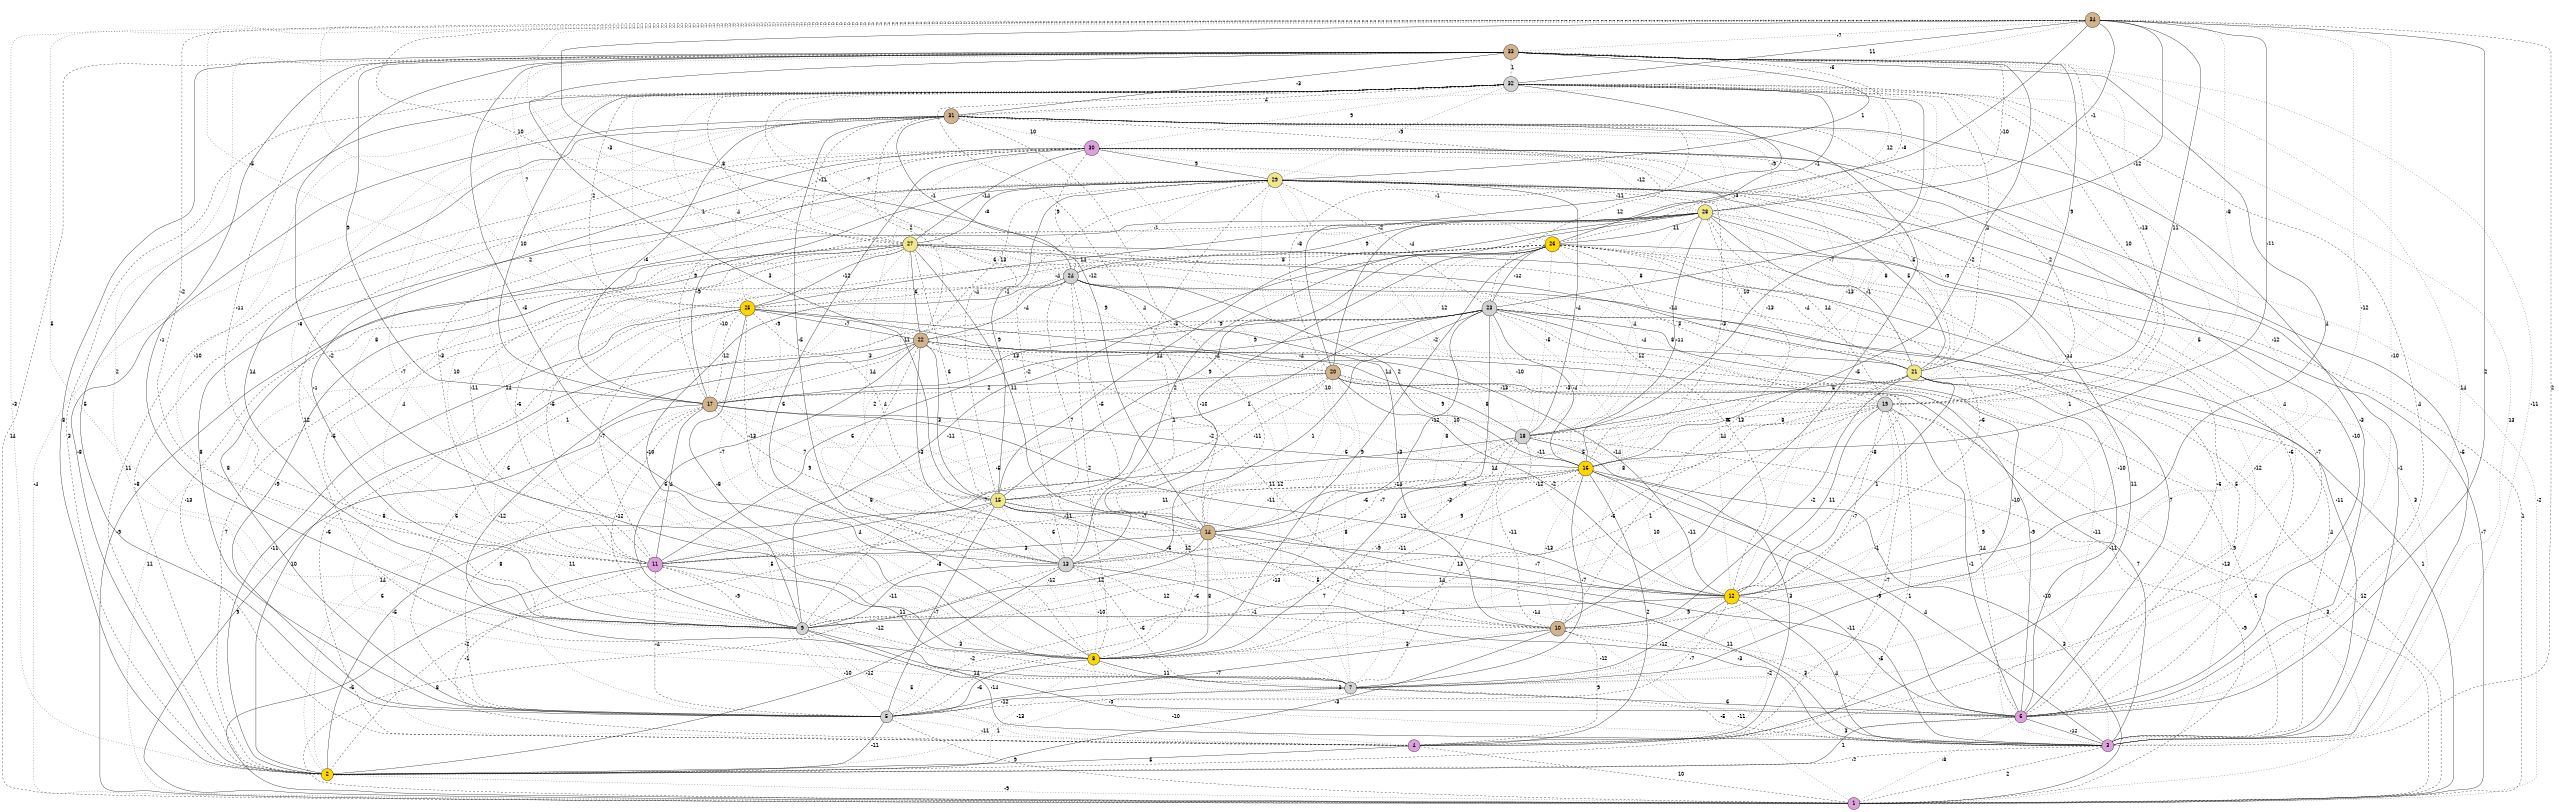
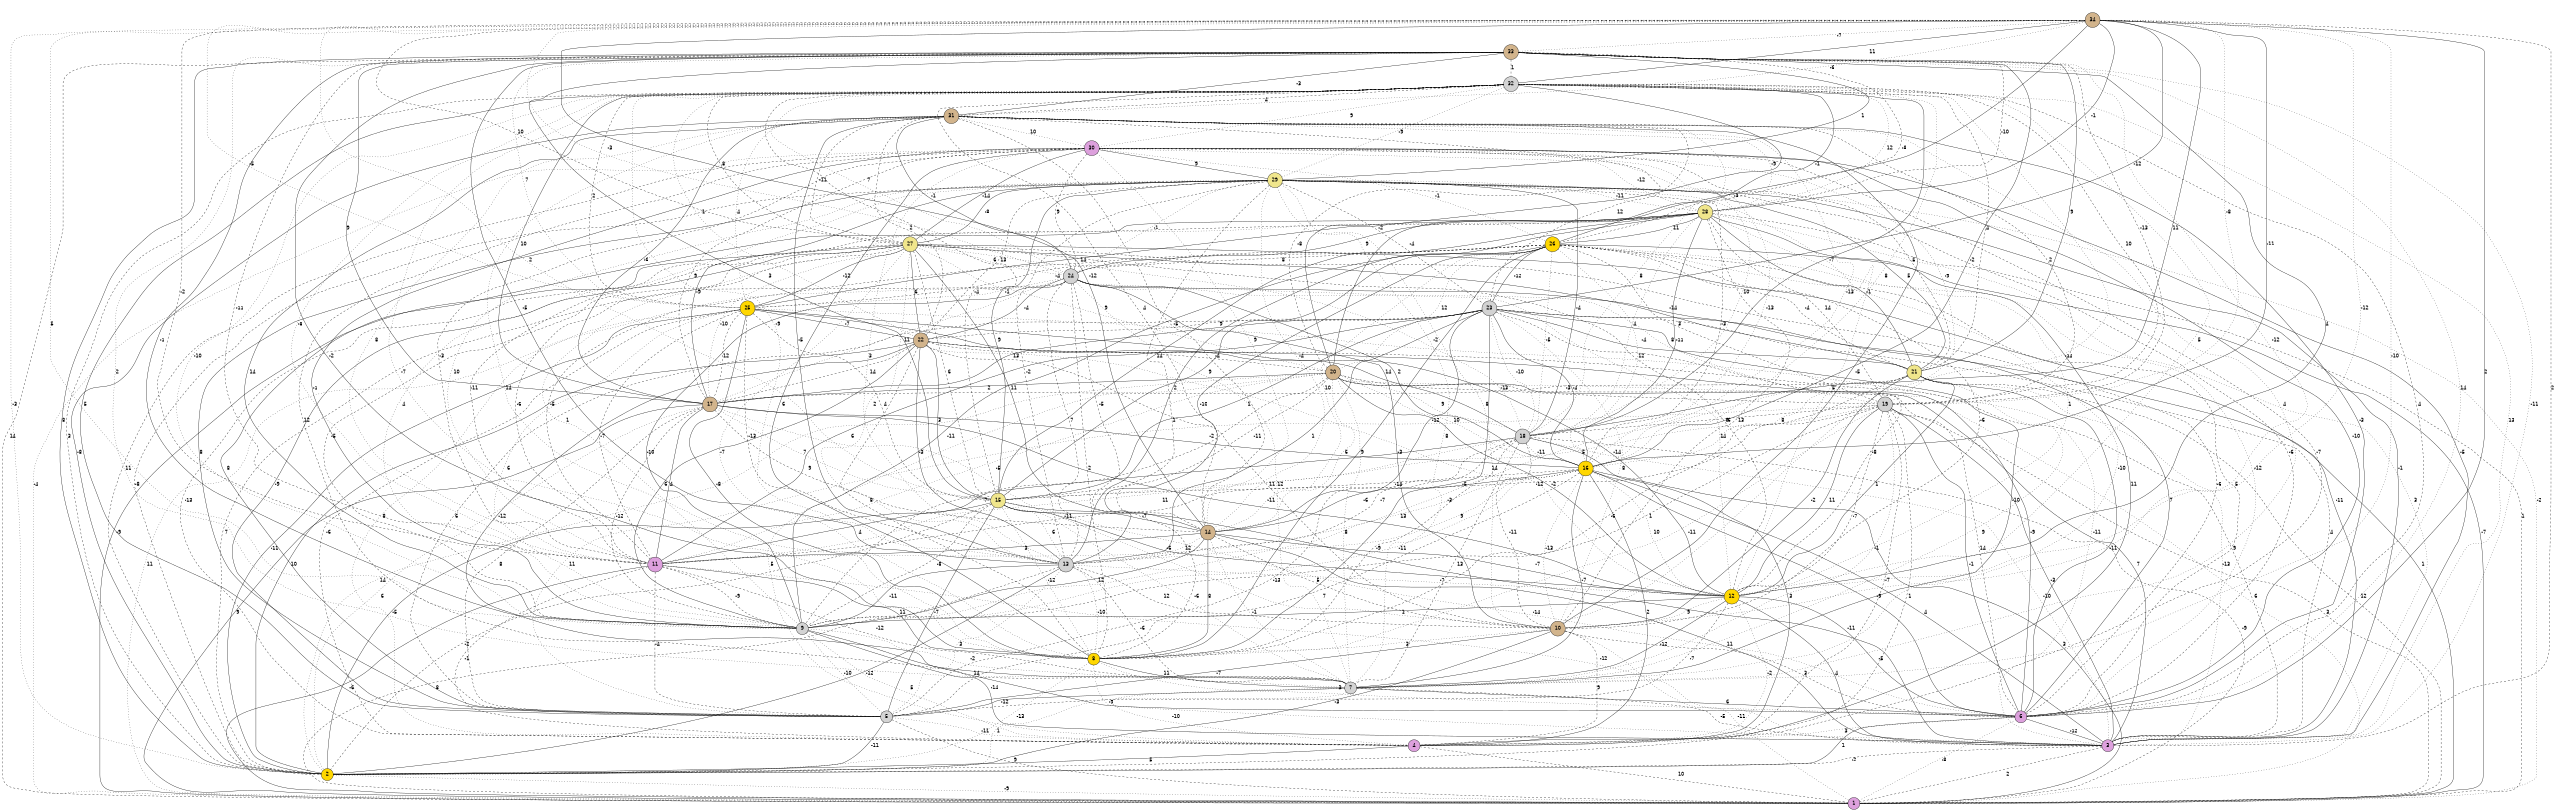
  graph {
    fontname="DejaVu Sans"
    node [fillcolor=lightgrey fontname="DejaVu Sans" shape=circle style=filled]
    edge [fontname="DejaVu Sans" style=solid]
    34 [fillcolor=tan]
    2 [fillcolor=gold]
    3 [fillcolor=plum]
    6 [fillcolor=plum]
    7
    9
    11 [fillcolor=plum]
    12 [fillcolor=gold]
    14 [fillcolor=tan]
    15 [fillcolor=khaki]
    16 [fillcolor=gold]
    18
    19
    20 [fillcolor=tan]
    23
    24
    25 [fillcolor=gold]
    27 [fillcolor=khaki]
    28 [fillcolor=khaki]
    31 [fillcolor=tan]
    32
    33 [fillcolor=tan]
    1 [fillcolor=plum]
    4 [fillcolor=plum]
    5
    8 [fillcolor=gold]
    10 [fillcolor=tan]
    13
    17 [fillcolor=tan]
    21 [fillcolor=khaki]
    22 [fillcolor=tan]
    26 [fillcolor=gold]
    30 [fillcolor=plum]
    29 [fillcolor=khaki]
    34 -- 2 [label=-3 style=dotted]
    34 -- 3 [label=2 style=dashed]
    34 -- 6 [label=2]
    34 -- 7 [label=-10 style=dotted]
    34 -- 9 [label=5 style=dotted]
    34 -- 11 [label=-2 style=dashed]
    34 -- 12 [label=-12 style=dotted]
    34 -- 14 [label=-12]
    34 -- 15 [label=2 style=dotted]
    34 -- 16 [label=-11]
    34 -- 18 [label=11]
    34 -- 19 [label=-8 style=dotted]
    34 -- 20 [label=-3]
    34 -- 23 [label=-12]
    34 -- 24 [label=-3 style=dotted]
    34 -- 25 [label=-5 style=dotted]
    34 -- 27 [label=10 style=dashed]
    34 -- 28 [label=-1]
    34 -- 31 [label=-6 style=dotted]
    34 -- 32 [label=11]
    34 -- 33 [label=-7 style=dotted]
    2 -- 1 [label=-9 style=dotted]
    3 -- 2 [label=-2 style=dashed]
    3 -- 1 [label=2 style=dashed]
    6 -- 2 [label=1]
    6 -- 3 [label=-12]
    6 -- 1 [label=-8 style=dotted]
    6 -- 4 [label=3 style=dotted]
    7 -- 2 [label=1 style=dotted]
    7 -- 3 [label=-5 style=dashed]
    7 -- 6 [label=6]
    7 -- 4 [label=-10 style=dotted]
    7 -- 5 [label=-12]
    9 -- 3 [label=-14]
    9 -- 6 [label=14]
    9 -- 7 [label=-2 style=dotted]
    9 -- 4 [label=5 style=dotted]
    9 -- 5 [label=-10 style=dotted]
    11 -- 3 [label=-12 style=dotted]
    11 -- 7 [label=-12 style=dashed]
    11 -- 9 [label=-9 style=dashed]
    11 -- 1 [label=-6]
    11 -- 4 [label=-1 style=dashed]
    11 -- 5 [label=-4 style=dashed]
    11 -- 8 [label=11]
    12 -- 3 [label=4]
    12 -- 6 [label=-5]
    12 -- 7 [label=-12]
    12 -- 9 [label=1]
    12 -- 4 [label=-2 style=dotted]
    12 -- 5 [label=-7 style=dashed]
    12 -- 10 [label=9 style=dotted]
    14 -- 3 [label=11]
    14 -- 7 [label=-1 style=dotted]
    14 -- 9 [label=12]
    14 -- 11 [label=3]
    14 -- 12 [label=-7]
    14 -- 8 [label=8]
    14 -- 10 [label=5 style=dashed]
    14 -- 13 [label=12 style=dotted]
    15 -- 2 [label=-2 style=dashed]
    15 -- 3 [label=-11]
    15 -- 6 [label=-14 style=dotted]
    15 -- 7 [label=-6 style=dotted]
    15 -- 9 [label=-8 style=dashed]
    15 -- 11 [label=4]
    15 -- 12 [label=-6]
    15 -- 14 [label=-7]
    15 -- 5 [label=-7]
    15 -- 8 [label=-12 style=dotted]
    15 -- 13 [label=6 style=dotted]
    16 -- 3 [label=4]
    16 -- 6 [label=-9]
    16 -- 7 [label=-7]
    16 -- 9 [label=-11 style=dotted]
    16 -- 11 [label=13 style=dotted]
    16 -- 12 [label=10 style=dotted]
    16 -- 14 [label=-6]
    16 -- 15 [label=-14 style=dashed]
    16 -- 1 [label=3]
    16 -- 4 [label=2]
    16 -- 5 [label=7 style=dashed]
    16 -- 10 [label=-13 style=dotted]
    16 -- 13 [label=9 style=dotted]
    18 -- 2 [label=-5]
    18 -- 3 [label=-10 style=dotted]
    18 -- 7 [label=13 style=dashed]
    18 -- 11 [label=11 style=dotted]
    18 -- 16 [label=-11 style=dotted]
    18 -- 1 [label=-9 style=dashed]
    18 -- 4 [label=3]
    18 -- 5 [label=-13 style=dashed]
    18 -- 8 [label=-9 style=dashed]
    18 -- 10 [label=-11 style=dashed]
    18 -- 13 [label=-7 style=dashed]
    19 -- 2 [label=1 style=dashed]
-   13 -- 3 [label=-3]
+   19 -- 3 [label=-3]
    19 -- 6 [label=-1]
    19 -- 7 [label=-1 style=dotted]
    19 -- 9 [label=1 style=dashed]
    19 -- 11 [label=-12 style=dashed]
    19 -- 12 [label=11]
    19 -- 15 [label=5 style=dotted]
    19 -- 18 [label=9 style=dashed]
    19 -- 1 [label=3 style=dashed]
    19 -- 4 [label=-7 style=dashed]
    19 -- 5 [label=11 style=dotted]
    19 -- 8 [label=-11 style=dotted]
    19 -- 10 [label=-7 style=dashed]
    20 -- 2 [label=14 style=dotted]
    20 -- 3 [label=7]
    20 -- 6 [label=14 style=dashed]
    20 -- 7 [label=8 style=dotted]
    20 -- 9 [label=7 style=dashed]
    20 -- 11 [label=-5 style=dotted]
    20 -- 12 [label=-2]
    20 -- 14 [label=6 style=dotted]
    20 -- 15 [label=-11 style=dashed]
    20 -- 16 [label=10 style=dotted]
    20 -- 18 [label=9 style=dotted]
    20 -- 19 [label=-13 style=dashed]
    20 -- 1 [label=6 style=dotted]
    20 -- 4 [label=5 style=dotted]
    20 -- 17 [label=2]
    23 -- 3 [label=4 style=dashed]
    23 -- 7 [label=-10]
    23 -- 11 [label=6]
    23 -- 12 [label=-8 style=dashed]
    23 -- 14 [label=-12]
    23 -- 15 [label=1]
    23 -- 16 [label=-4]
    23 -- 18 [label=-10 style=dotted]
    23 -- 1 [label=1]
    23 -- 5 [label=6 style=dashed]
    23 -- 8 [label=-5]
    23 -- 10 [label=8 style=dotted]
    23 -- 13 [label=1]
    23 -- 17 [label=13]
    23 -- 21 [label=-4]
    23 -- 22 [label=9 style=dashed]
    24 -- 2 [label=7 style=dashed]
    24 -- 6 [label=7]
    24 -- 7 [label=12 style=dotted]
    24 -- 9 [label=-10]
    24 -- 12 [label=14 style=dotted]
    24 -- 14 [label=-5 style=dashed]
    24 -- 16 [label=2]
    24 -- 19 [label=8 style=dotted]
    24 -- 25 [label=-1 style=dotted]
    24 -- 4 [label=8 style=dotted]
    24 -- 8 [label=2 style=dashed]
    24 -- 10 [label=-3]
    24 -- 13 [label=7 style=dashed]
    24 -- 17 [label=11 style=dotted]
    24 -- 22 [label=-4]
    25 -- 2 [label=-11]
    25 -- 3 [label=-11 style=dotted]
    25 -- 9 [label=6 style=dotted]
    25 -- 11 [label=-7 style=dashed]
    25 -- 12 [label=-14]
    25 -- 15 [label=4 style=dashed]
    25 -- 18 [label=14]
    25 -- 1 [label=11 style=dotted]
    25 -- 4 [label=-6 style=dashed]
    25 -- 8 [label=-8]
    25 -- 13 [label=-13 style=dashed]
    25 -- 17 [label=12 style=dashed]
    25 -- 22 [label=-7]
    27 -- 3 [label=-11]
    27 -- 6 [label=-6 style=dashed]
    27 -- 9 [label=-5 style=dashed]
    27 -- 11 [label=-6 style=dashed]
    27 -- 12 [label=-6 style=dashed]
    27 -- 14 [label=11]
    27 -- 15 [label=6 style=dashed]
    27 -- 18 [label=-2 style=dotted]
    27 -- 20 [label=9 style=dotted]
    27 -- 24 [label=6 style=dotted]
    27 -- 25 [label=-12]
    27 -- 1 [label=-9]
    27 -- 4 [label=-13 style=dashed]
    27 -- 5 [label=-9]
    27 -- 8 [label=-7 style=dotted]
    27 -- 13 [label=2 style=dotted]
    27 -- 17 [label=-10 style=dotted]
    27 -- 21 [label=-14]
    27 -- 22 [label=6]
    28 -- 6 [label=-12 style=dotted]
    28 -- 9 [label=1 style=dotted]
    28 -- 11 [label=-11 style=dashed]
    28 -- 12 [label=1 style=dotted]
    28 -- 15 [label=14]
    28 -- 16 [label=-11]
    28 -- 18 [label=4 style=dotted]
    28 -- 19 [label=14 style=dashed]
    28 -- 24 [label=9]
    28 -- 25 [label=14]
    28 -- 1 [label=1 style=dashed]
    28 -- 4 [label=11]
    28 -- 5 [label=8]
    28 -- 10 [label=13 style=dashed]
    28 -- 13 [label=2]
    28 -- 21 [label=-1]
    28 -- 26 [label=11]
    31 -- 2 [label=-8]
    31 -- 6 [label=-3]
    31 -- 7 [label=4 style=dotted]
    31 -- 9 [label=14]
    31 -- 11 [label=8 style=dotted]
    31 -- 14 [label=-5 style=dashed]
    31 -- 16 [label=-13 style=dotted]
    31 -- 18 [label=8 style=dotted]
    31 -- 19 [label=2 style=dashed]
    31 -- 20 [label=-8 style=dashed]
    31 -- 23 [label=12 style=dashed]
    31 -- 24 [label=-1]
    31 -- 25 [label=4 style=dotted]
    31 -- 27 [label=-11 style=dashed]
    31 -- 28 [label=-9 style=dotted]
    31 -- 8 [label=14 style=dotted]
    31 -- 10 [label=-5]
    31 -- 13 [label=-5]
    31 -- 17 [label=-6]
    31 -- 22 [label=2 style=dashed]
    31 -- 30 [label=10 style=dotted]
    32 -- 2 [label=3 style=dashed]
    32 -- 3 [label=13 style=dotted]
    32 -- 6 [label=4 style=dashed]
    32 -- 9 [label=-10 style=dotted]
    32 -- 11 [label=-8 style=dotted]
    32 -- 12 [label=5 style=dotted]
    32 -- 14 [label=4 style=dashed]
    32 -- 15 [label=-4 style=dashed]
    32 -- 16 [label=8 style=dotted]
    32 -- 18 [label=-7]
    32 -- 19 [label=10 style=dashed]
    32 -- 20 [label=-2]
    32 -- 24 [label=7 style=dotted]
    32 -- 25 [label=2 style=dashed]
    32 -- 27 [label=8 style=dashed]
    32 -- 28 [label=12 style=dotted]
    32 -- 31 [label=4 style=dashed]
    32 -- 5 [label=5]
    32 -- 8 [label=-7 style=dotted]
    32 -- 10 [label=-14 style=dotted]
    32 -- 13 [label=-9 style=dotted]
    32 -- 17 [label=10]
    32 -- 21 [label=4 style=dashed]
    32 -- 22 [label=1 style=dotted]
    32 -- 26 [label=-1]
    32 -- 30 [label=9 style=dotted]
    32 -- 29 [label=-9 style=dotted]
    33 -- 2 [label=8]
    33 -- 3 [label=-11 style=dotted]
    33 -- 6 [label=14 style=dotted]
    33 -- 7 [label=2 style=dotted]
    33 -- 9 [label=-1]
    33 -- 11 [label=-11 style=dashed]
    33 -- 12 [label=4]
    33 -- 15 [label=3]
    33 -- 16 [label=-2]
    33 -- 19 [label=-13 style=dashed]
    33 -- 25 [label=7 style=dotted]
    33 -- 28 [label=-10 style=dashed]
    33 -- 31 [label=-3]
    33 -- 32 [label=1 style=dashed]
    33 -- 1 [label=14 style=dashed]
    33 -- 8 [label=-2]
    33 -- 10 [label=-12 style=dotted]
    33 -- 13 [label=-5]
    33 -- 17 [label=9]
    33 -- 21 [label=9]
    33 -- 26 [label=-8 style=dashed]
    33 -- 29 [label=1]
    4 -- 2 [label=5]
    4 -- 1 [label=10 style=dashed]
    5 -- 2 [label=-11]
    5 -- 1 [label=9 style=dashed]
    5 -- 4 [label=-11 style=dotted]
    8 -- 2 [label=-13 style=dotted]
    8 -- 3 [label=-9 style=dotted]
    8 -- 6 [label=3 style=dotted]
    8 -- 7 [label=11]
-   8 -- 5 [label=-6]
    10 -- 2 [label=-3]
    10 -- 6 [label=3 style=dashed]
    10 -- 1 [label=-11 style=dotted]
    10 -- 4 [label=9 style=dashed]
    10 -- 5 [label=-7]
    10 -- 8 [label=3 style=dotted]
    13 -- 2 [label=-12]
    13 -- 7 [label=-6 style=dashed]
    13 -- 9 [label=-11]
-   13 -- 12 [label=14 style=dotted]
+   13 -- 12 [label=-7 style=dotted]
    13 -- 1 [label=8 style=dashed]
    13 -- 5 [label=3 style=dotted]
    13 -- 8 [label=-10 style=dotted]
    13 -- 10 [label=12 style=dashed]
    17 -- 2 [label=6 style=dotted]
    17 -- 9 [label=-12 style=dashed]
    17 -- 11 [label=4]
    17 -- 12 [label=-11]
    17 -- 14 [label=9 style=dashed]
    17 -- 15 [label=7 style=dotted]
    17 -- 16 [label=-2]
    17 -- 1 [label=9]
    17 -- 5 [label=8 style=dashed]
    17 -- 10 [label=-11 style=dotted]
    21 -- 3 [label=-13 style=dotted]
    21 -- 6 [label=-11]
    21 -- 7 [label=9 style=dotted]
    21 -- 9 [label=-3 style=dotted]
    21 -- 12 [label=1]
    21 -- 16 [label=8 style=dotted]
    21 -- 1 [label=12 style=dashed]
    21 -- 8 [label=-6 style=dashed]
    21 -- 10 [label=-2]
    21 -- 17 [label=-3 style=dashed]
    22 -- 2 [label=10]
    22 -- 3 [label=9 style=dashed]
    22 -- 6 [label=-9]
    22 -- 7 [label=-12]
    22 -- 9 [label=6]
    22 -- 12 [label=14 style=dotted]
    22 -- 15 [label=3]
    22 -- 20 [label=-4 style=dashed]
    22 -- 8 [label=8 style=dashed]
    22 -- 10 [label=11 style=dashed]
    22 -- 13 [label=-3]
    22 -- 17 [label=14 style=dashed]
    26 -- 3 [label=3 style=dotted]
    26 -- 6 [label=5 style=dashed]
    26 -- 7 [label=-10 style=dotted]
    26 -- 9 [label=-11]
    26 -- 11 [label=-5 style=dashed]
    26 -- 12 [label=-6 style=dashed]
    26 -- 14 [label=10 style=dotted]
    26 -- 15 [label=9]
    26 -- 16 [label=12 style=dotted]
    26 -- 18 [label=-5 style=dotted]
    26 -- 19 [label=3 style=dashed]
    26 -- 20 [label=12 style=dotted]
    26 -- 23 [label=-12]
    26 -- 24 [label=8 style=dashed]
    26 -- 25 [label=-4 style=dashed]
    26 -- 1 [label=-7]
    26 -- 8 [label=9]
    26 -- 13 [label=-10]
    26 -- 21 [label=-4 style=dashed]
    30 -- 2 [label=11 style=dashed]
    30 -- 3 [label=-5]
    30 -- 6 [label=-10]
    30 -- 7 [label=12 style=dashed]
    30 -- 9 [label=-1]
    30 -- 11 [label=-3 style=dashed]
    30 -- 14 [label=9 style=dotted]
    30 -- 16 [label=-13 style=dotted]
    30 -- 18 [label=10 style=dotted]
    30 -- 19 [label=-9 style=dotted]
    30 -- 24 [label=9 style=dashed]
    30 -- 27 [label=-14]
    30 -- 28 [label=-12 style=dotted]
    30 -- 1 [label=-4 style=dotted]
    30 -- 4 [label=-7 style=dashed]
    30 -- 8 [label=6]
    30 -- 13 [label=3 style=dotted]
    30 -- 17 [label=9 style=dashed]
    30 -- 21 [label=5 style=dashed]
    30 -- 26 [label=-1 style=dotted]
    30 -- 29 [label=9]
    29 -- 2 [label=-8 style=dashed]
    29 -- 3 [label=-1]
    29 -- 6 [label=-6 style=dashed]
    29 -- 7 [label=8 style=dotted]
    29 -- 9 [label=4 style=dotted]
    29 -- 11 [label=10 style=dotted]
    29 -- 12 [label=5 style=dotted]
    29 -- 14 [label=-4 style=dotted]
    29 -- 15 [label=9]
    29 -- 16 [label=-3 style=dashed]
    29 -- 18 [label=-4]
    29 -- 23 [label=-4 style=dashed]
    29 -- 24 [label=-1 style=dotted]
    29 -- 27 [label=-8]
    29 -- 28 [label=-11 style=dotted]
    29 -- 1 [label=-2 style=dotted]
    29 -- 5 [label=8]
    29 -- 8 [label=1 style=dashed]
    29 -- 10 [label=8 style=dotted]
    29 -- 13 [label=-2 style=dashed]
    29 -- 17 [label=-9]
    29 -- 21 [label=5]
    29 -- 22 [label=13 style=dashed]
  }
